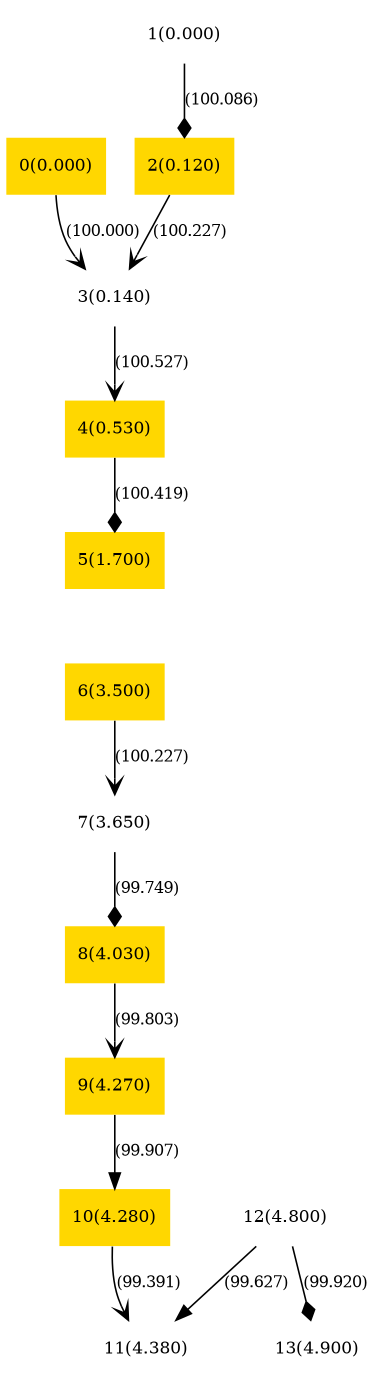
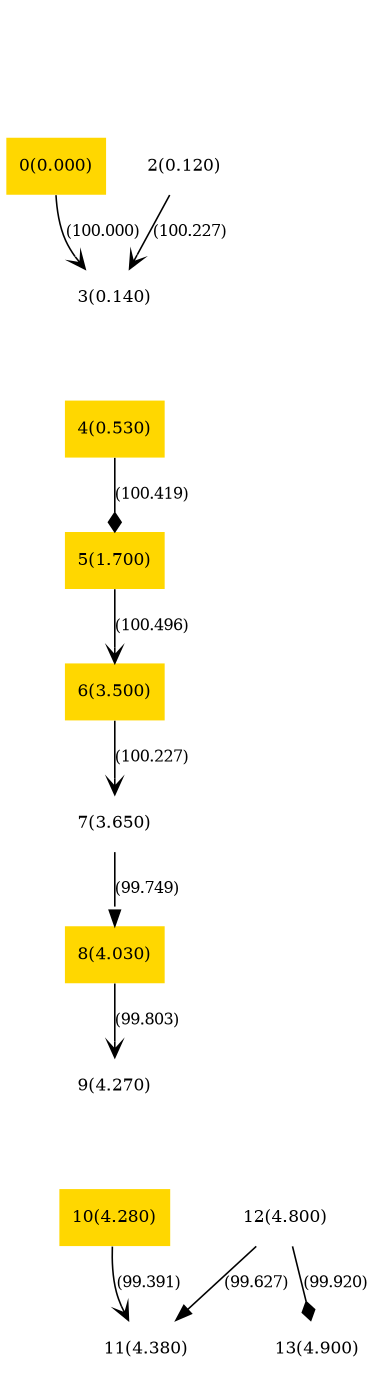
  digraph {
    rankdir=TB
    node [fillcolor=gold fontsize=11 shape=plaintext style=filled]
    edge [arrowhead=vee fontsize=10]
    n1 [label="0(0.000)"]
    n2 [fillcolor=white label="3(0.140)"]
-   n3 [fillcolor=white label="1(0.000)"]
-   n4 [label="2(0.120)"]
+   n4 [fillcolor=white label="2(0.120)"]
    n5 [label="4(0.530)"]
    n6 [label="5(1.700)"]
    n7 [label="6(3.500)"]
    n8 [fillcolor=white label="7(3.650)"]
    n9 [label="8(4.030)"]
-   n10 [label="9(4.270)"]
+   n10 [fillcolor=white label="9(4.270)"]
    n11 [label="10(4.280)"]
    n12 [fillcolor=white label="11(4.380)"]
    n13 [fillcolor=white label="12(4.800)"]
    n14 [fillcolor=white label="13(4.900)"]
    n1 -> n2 [label="(100.000)"]
-   n2 -> n5 [label="(100.527)"]
-   n3 -> n4 [arrowhead=diamond label="(100.086)"]
    n4 -> n2 [label="(100.227)"]
    n5 -> n6 [arrowhead=diamond label="(100.419)"]
+   n6 -> n7 [label="(100.496)"]
    n7 -> n8 [label="(100.227)"]
-   n8 -> n9 [arrowhead=diamond label="(99.749)"]
+   n8 -> n9 [arrowhead=normal label="(99.749)"]
    n9 -> n10 [label="(99.803)"]
-   n10 -> n11 [arrowhead=normal label="(99.907)"]
    n11 -> n12 [label="(99.391)"]
    n13 -> n12 [arrowhead=normal label="(99.627)"]
    n13 -> n14 [arrowhead=diamond label="(99.920)"]
  }
